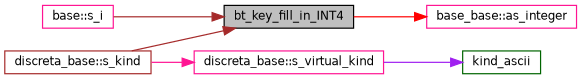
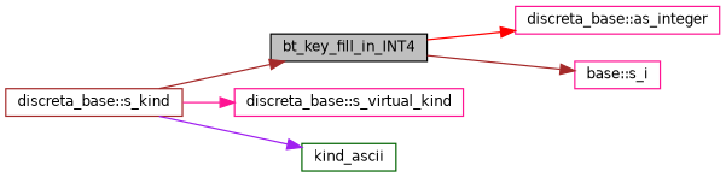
  digraph {
    rankdir=LR
    node [color=deeppink fillcolor=white fontname=Helvetica fontsize=10 shape=record style=filled]
    edge [color=brown fontname=Helvetica fontsize=10 labelfontname=Helvetica labelfontsize=10 style=solid]
    n1 [color=black fillcolor=grey75 fontcolor=black height=0.2 label=bt_key_fill_in_INT4 width=0.4]
-   n2 [height=0.2 label="base_base::as_integer" width=0.4]
+   n2 [height=0.2 label="discreta_base::as_integer" width=0.4]
    n3 [height=0.2 label="base::s_i" width=0.4]
    n4 [color=brown height=0.2 label="discreta_base::s_kind" width=0.4]
    n5 [height=0.2 label="discreta_base::s_virtual_kind" width=0.4]
    n6 [color=darkgreen height=0.2 label=kind_ascii width=0.4]
    n1 -> n2 [color=red]
-   n3 -> n1
+   n1 -> n3
    n4 -> n1
    n4 -> n5 [color=deeppink]
-   n5 -> n6 [color=purple]
+   n4 -> n6 [color=purple]
  }
